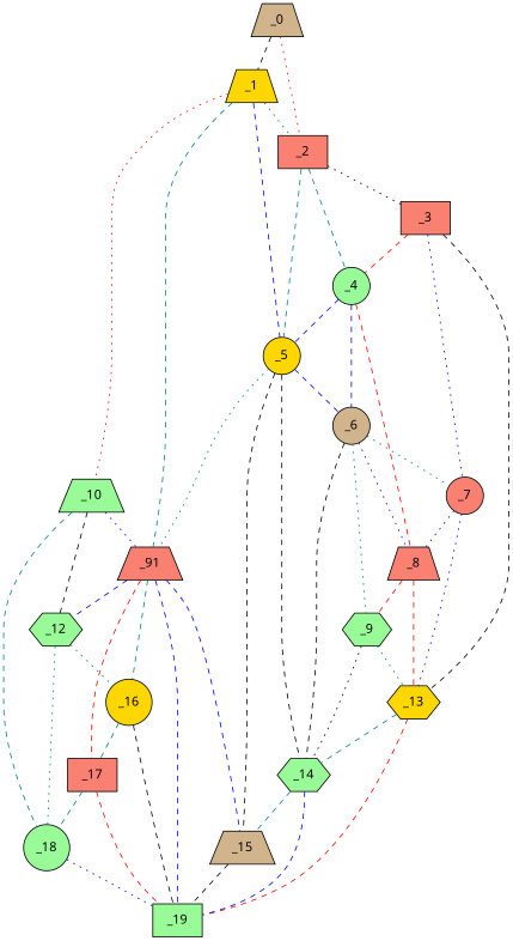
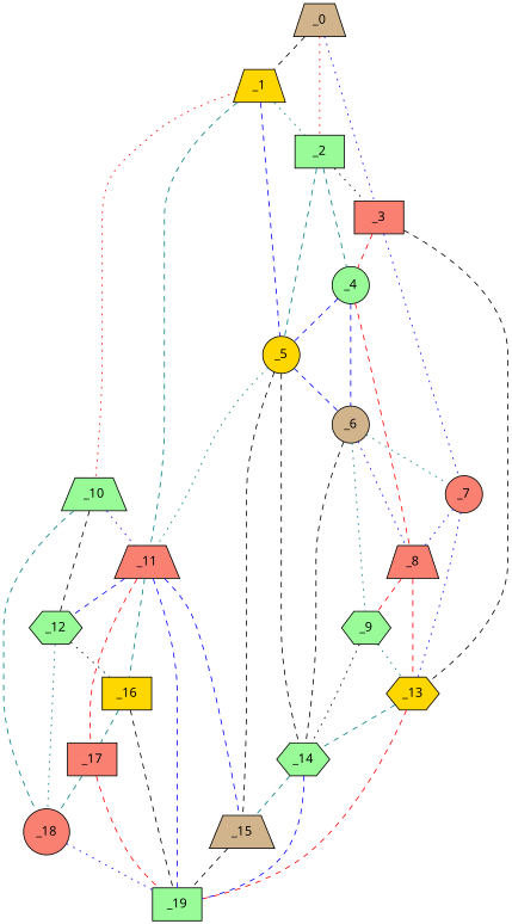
  graph {
    fontname="Noto Sans"
    node [fillcolor=salmon fontname="Noto Sans" shape=trapezium style=filled x=96 y=8]
    edge [color=teal fontname="Noto Sans" style=dashed valence=2]
    _0 [fillcolor=tan x=33 y=22]
    _1 [fillcolor=gold x=35 y=29]
-   _2 [shape=box x=45 y=24]
+   _2 [fillcolor=palegreen shape=box x=45 y=24]
    _3 [shape=box x=49 y=9]
    _5 [fillcolor=gold shape=circle x=63 y=25]
    _10 [fillcolor=palegreen x=86 y=101]
-   _11 [x=87 y=77 label=_91]
+   _11 [x=87 y=77]
    _4 [fillcolor=palegreen shape=circle x=60 y=14]
    _7 [shape=circle x=67]
    _13 [fillcolor=gold shape=hexagon y=6]
    _6 [fillcolor=tan shape=circle x=66 y=19]
    _14 [fillcolor=palegreen shape=hexagon y=21]
    _15 [fillcolor=tan y=44]
    _12 [fillcolor=palegreen shape=hexagon x=89 y=86]
-   _18 [fillcolor=palegreen shape=circle x=98 y=96]
-   _16 [fillcolor=gold shape=circle y=78]
+   _18 [shape=circle x=98 y=96]
+   _16 [fillcolor=gold shape=box y=78]
    _17 [shape=box x=98 y=66]
    _19 [fillcolor=palegreen shape=box x=99 y=55]
    _8 [x=75]
    _9 [fillcolor=palegreen shape=hexagon x=86]
    _0 -- _1 [color=black valence=1]
    _0 -- _2 [color=red style=dotted]
+   _0 -- _3 [color=blue style=dotted valence=1]
    _1 -- _2 [style=dotted valence=1]
    _1 -- _5 [color=blue]
    _1 -- _10 [color=red style=dotted valence=1]
    _1 -- _11
    _2 -- _3 [color=black style=dotted]
    _2 -- _5
    _2 -- _4
    _3 -- _4 [color=red]
    _3 -- _7 [color=blue style=dotted]
    _3 -- _13 [color=black valence=1]
    _5 -- _11 [style=dotted valence=1]
    _5 -- _6 [color=blue valence=1]
    _5 -- _14 [color=black]
    _5 -- _15 [color=black]
    _10 -- _11 [color=blue style=dotted]
    _10 -- _12 [color=black]
    _10 -- _18 [valence=1]
    _11 -- _15 [color=blue valence=1]
    _11 -- _12 [color=blue valence=1]
    _11 -- _16
    _11 -- _17 [color=red valence=1]
    _11 -- _19 [color=blue]
    _4 -- _5 [color=blue valence=1]
    _4 -- _6 [color=blue]
    _4 -- _8 [color=red]
    _7 -- _13 [color=blue style=dotted]
    _7 -- _8 [color=blue style=dotted]
    _13 -- _14
    _13 -- _19 [color=red valence=1]
    _6 -- _7 [style=dotted valence=1]
    _6 -- _14 [color=black]
    _6 -- _8 [color=blue style=dotted]
    _6 -- _9 [style=dotted]
    _14 -- _15 [valence=1]
    _14 -- _19 [color=blue valence=1]
    _15 -- _19 [color=black]
    _12 -- _18 [style=dotted valence=1]
-   _12 -- _16 [style=dotted]
+   _12 -- _16 [color=black style=dotted]
    _18 -- _19 [color=blue style=dotted valence=1]
    _16 -- _17
    _16 -- _19 [color=black]
    _17 -- _18 [valence=1]
    _17 -- _19 [color=red]
    _8 -- _13 [color=red]
    _8 -- _9 [color=red]
    _9 -- _13 [style=dotted]
    _9 -- _14 [color=black style=dotted]
  }
